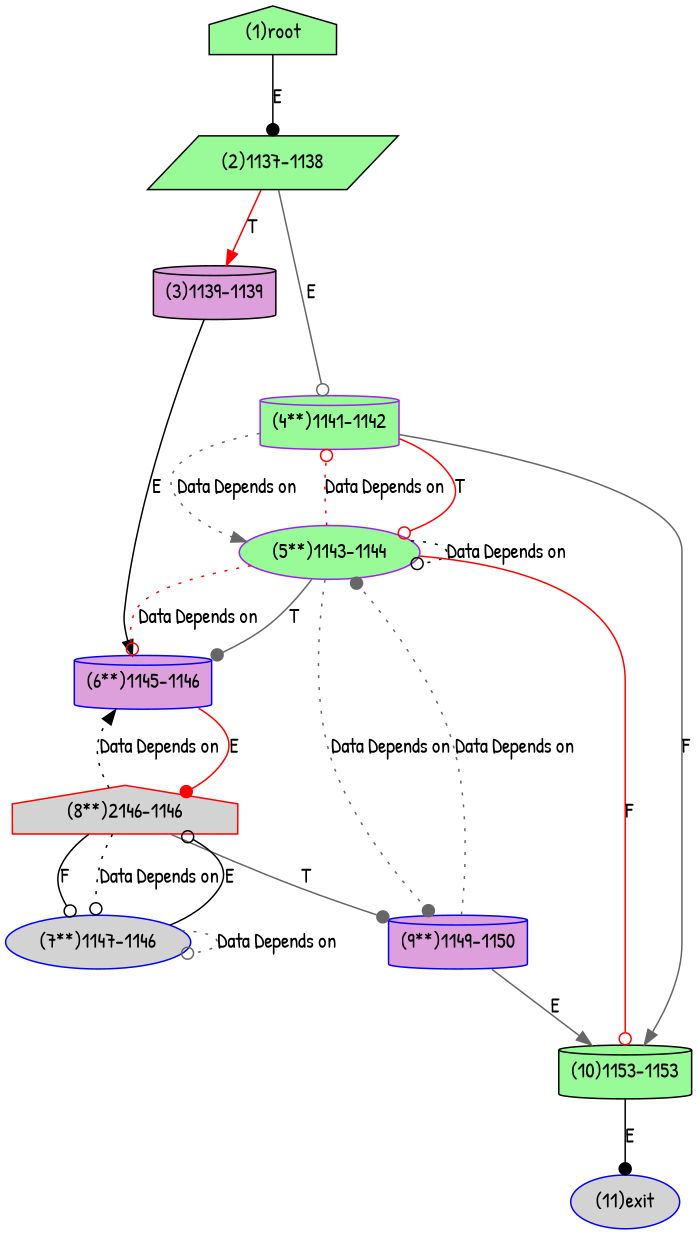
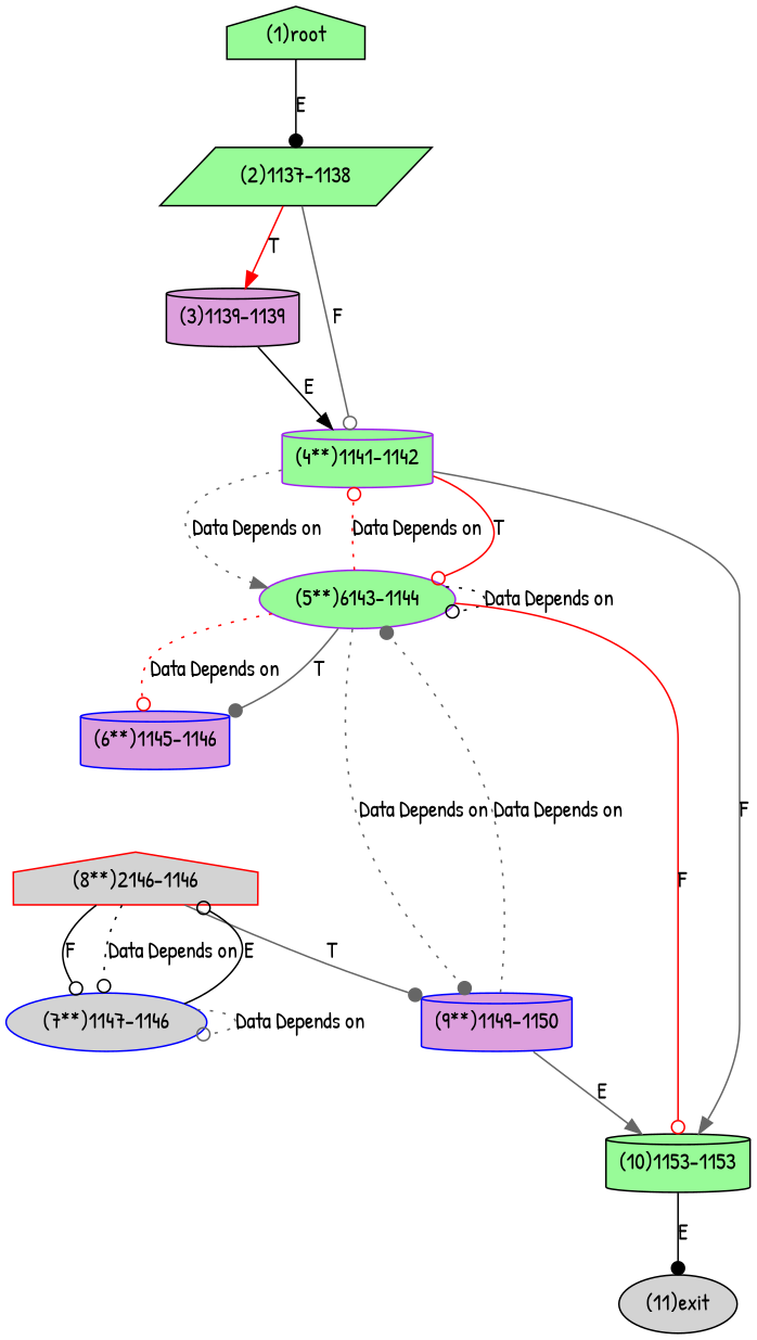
  digraph {
    fontname="Patrick Hand"
    node [fillcolor=palegreen fontname="Patrick Hand" shape=cylinder style=filled]
    edge [arrowhead=odot color=gray40 fontname="Patrick Hand"]
    n1 [label="(1)root" shape=house]
    n2 [label="(2)1137-1138" shape=parallelogram]
    n3 [fillcolor=plum label="(3)1139-1139"]
    n4 [color=purple label="(4**)1141-1142"]
-   n5 [color=purple label="(5**)1143-1144" shape=ellipse]
+   n5 [color=purple label="(5**)6143-1144" shape=ellipse]
    n6 [label="(10)1153-1153"]
    n7 [color=blue fillcolor=plum label="(6**)1145-1146"]
    n8 [color=blue fillcolor=plum label="(9**)1149-1150"]
-   n9 [fillcolor=lightgrey label="(11)exit" shape=ellipse color=blue]
+   n9 [fillcolor=lightgrey label="(11)exit" shape=ellipse]
    n10 [color=red fillcolor=lightgrey label="(8**)2146-1146" shape=house]
    n11 [color=blue fillcolor=lightgrey label="(7**)1147-1146" shape=ellipse]
    n1 -> n2 [arrowhead=dot color=black label=E]
    n2 -> n3 [arrowhead=normal color=red label=T]
-   n2 -> n4 [label=E]
-   n3 -> n7 [arrowhead=normal color=black label=E]
+   n2 -> n4 [label=F]
+   n3 -> n4 [arrowhead=normal color=black label=E]
    n4 -> n5 [color=red label=T]
    n4 -> n5 [arrowhead=normal label="Data Depends on" style=dotted]
    n4 -> n6 [arrowhead=normal label=F]
    n5 -> n4 [color=red label="Data Depends on" style=dotted]
    n5 -> n5 [color=black label="Data Depends on" style=dotted]
    n5 -> n6 [color=red label=F]
    n5 -> n7 [arrowhead=dot label=T]
    n5 -> n7 [color=red label="Data Depends on" style=dotted]
    n5 -> n8 [arrowhead=dot label="Data Depends on" style=dotted]
    n6 -> n9 [arrowhead=dot color=black label=E]
-   n7 -> n10 [arrowhead=dot color=red label=E]
    n8 -> n5 [arrowhead=dot label="Data Depends on" style=dotted]
    n8 -> n6 [arrowhead=normal label=E]
-   n10 -> n7 [arrowhead=normal color=black label="Data Depends on" style=dotted]
    n10 -> n8 [arrowhead=dot label=T]
    n10 -> n11 [color=black label=F]
    n10 -> n11 [color=black label="Data Depends on" style=dotted]
    n11 -> n10 [color=black label=E]
    n11 -> n11 [label="Data Depends on" style=dotted]
  }
